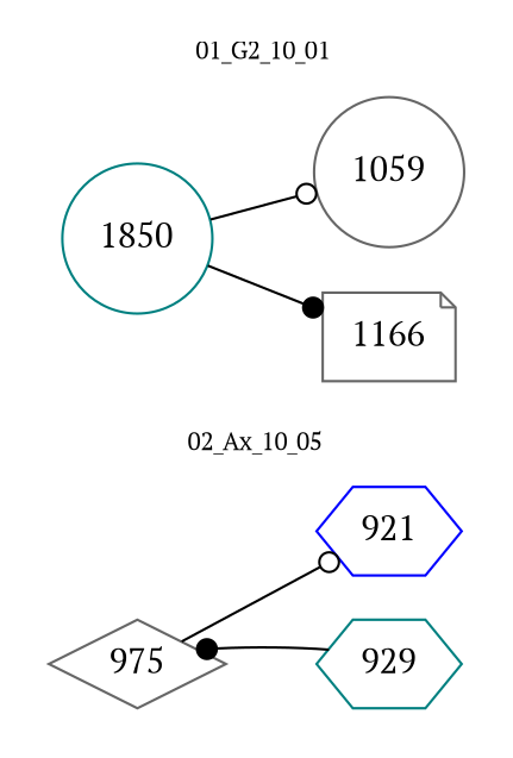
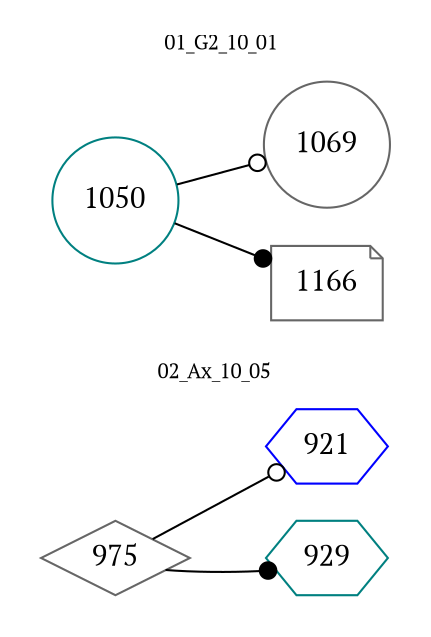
  digraph {
    fontname="PT Serif"
    rankdir=LR
    node [color=gray40 fontname="PT Serif" shape=hexagon]
    edge [arrowhead=dot color=black fontname="PT Serif"]
    n1 [label=975 shape=diamond]
    n2 [color=teal label=929]
    n3 [color=blue label=921]
-   n4 [color=teal label=1850 shape=circle]
+   n4 [color=teal label=1050 shape=circle]
    n5 [label=1166 shape=note]
-   n6 [label=1059 shape=circle]
+   n6 [label=1069 shape=circle]
    subgraph cluster_1 {
      color=white
      fontsize=10
      label="02_Ax_10_05"
      n1
      n2
      n3
    }
    subgraph cluster_2 {
      color=white
      fontsize=10
      label="01_G2_10_01"
      n4
      n5
      n6
    }
-   n2 -> n1
+   n1 -> n2
    n1 -> n3 [arrowhead=odot]
    n4 -> n5
    n4 -> n6 [arrowhead=odot]
  }
